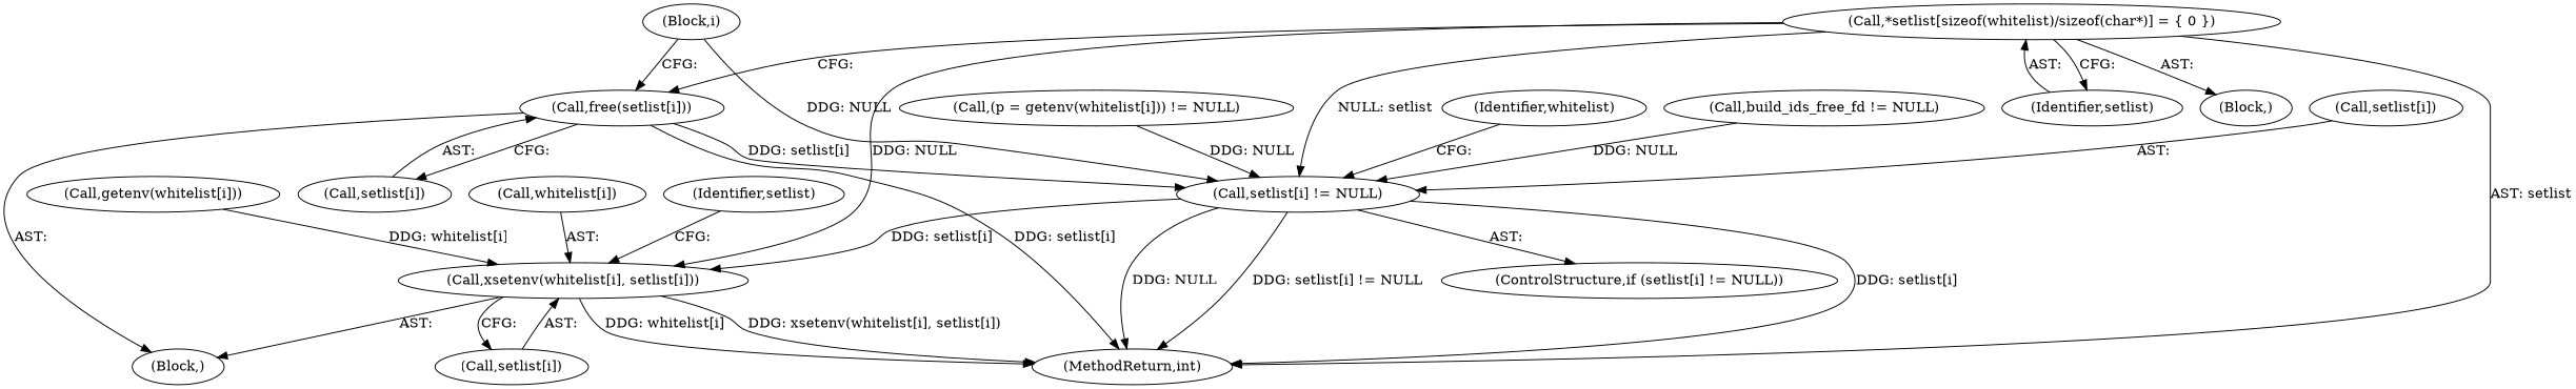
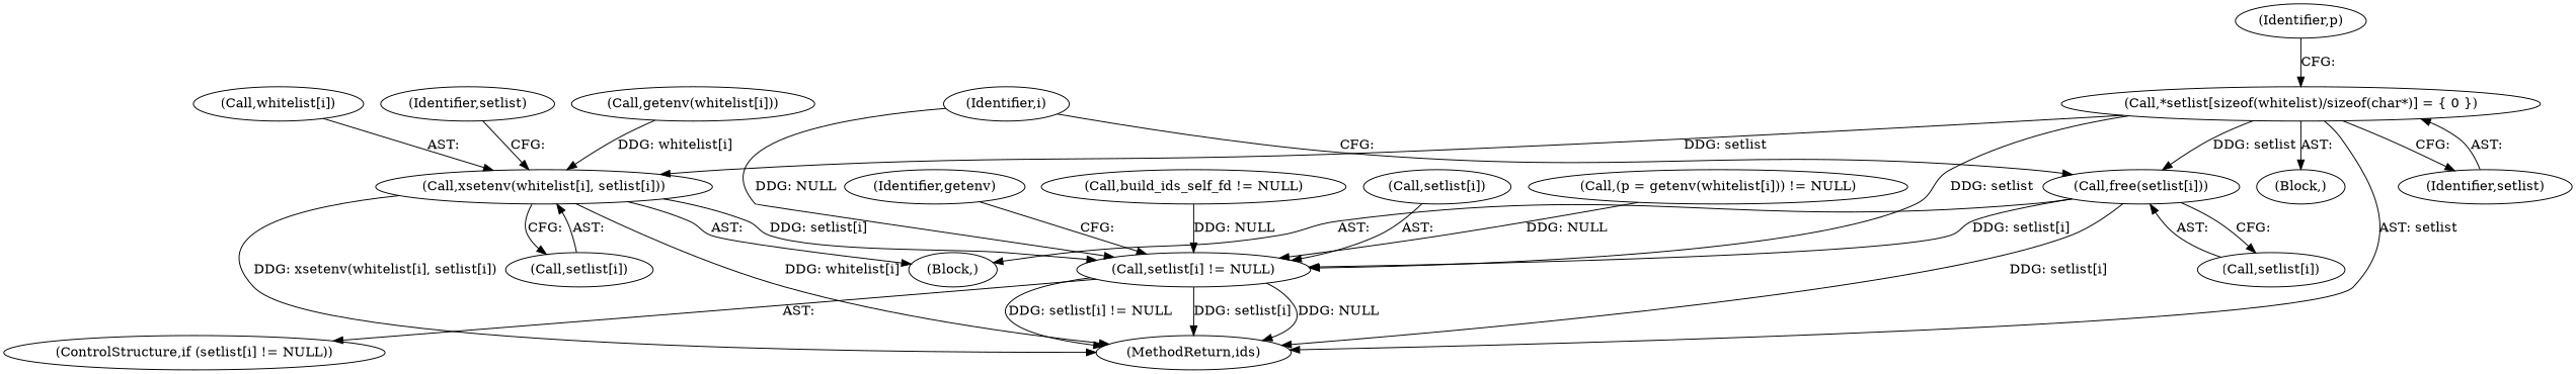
  digraph {
    n1 [label="(Call,*setlist[sizeof(whitelist)/sizeof(char*)] = { 0 })"]
    n2 [label="(Call,setlist[i] != NULL)"]
    n3 [label="(Call,xsetenv(whitelist[i], setlist[i]))"]
    n4 [label="(Call,free(setlist[i]))"]
    n5 [label="(Identifier,setlist)"]
    n6 [label="(Block,)"]
-   n7 [label="(MethodReturn,int)"]
+   n7 [label="(MethodReturn,ids)"]
    n8 [label="(ControlStructure,if (setlist[i] != NULL))"]
    n9 [label="(Block,)"]
    n10 [label="(Call,setlist[i])"]
    n11 [label="(Call,setlist[i])"]
+   n12 [label="(Identifier,p)"]
    n13 [label="(Identifier,setlist)"]
-   n14 [label="(Block,i)"]
-   n15 [label="(Identifier,whitelist)"]
+   n14 [label="(Identifier,i)"]
+   n15 [label="(Identifier,getenv)"]
    n16 [label="(Call,getenv(whitelist[i]))"]
-   n17 [label="(Call,build_ids_free_fd != NULL)"]
+   n17 [label="(Call,build_ids_self_fd != NULL)"]
    n18 [label="(Call,setlist[i])"]
    n19 [label="(Call,(p = getenv(whitelist[i])) != NULL)"]
    n20 [label="(Call,whitelist[i])"]
-   n1 -> n2 [label="NULL: setlist"]
-   n1 -> n3 [label="DDG: NULL"]
-   n1 -> n4 [label="CFG: "]
+   n1 -> n2 [label="DDG: setlist"]
+   n1 -> n3 [label="DDG: setlist"]
+   n1 -> n4 [label="DDG: setlist"]
    n1 -> n5 [label="CFG: "]
    n1 -> n6 [label="AST: "]
    n1 -> n7 [label="AST: setlist"]
-   n2 -> n3 [label="DDG: setlist[i]"]
+   n3 -> n2 [label="DDG: setlist[i]"]
    n2 -> n7 [label="DDG: setlist[i] != NULL"]
    n2 -> n7 [label="DDG: setlist[i]"]
    n2 -> n7 [label="DDG: NULL"]
    n2 -> n8 [label="AST: "]
    n3 -> n7 [label="DDG: whitelist[i]"]
    n3 -> n7 [label="DDG: xsetenv(whitelist[i], setlist[i])"]
    n3 -> n9 [label="AST: "]
    n3 -> n10 [label="CFG: "]
    n4 -> n2 [label="DDG: setlist[i]"]
    n4 -> n7 [label="DDG: setlist[i]"]
    n4 -> n9 [label="AST: "]
    n4 -> n11 [label="CFG: "]
    n5 -> n1 [label="AST: "]
    n10 -> n3 [label="AST: "]
    n11 -> n4 [label="AST: "]
+   n12 -> n1 [label="CFG: "]
    n13 -> n3 [label="CFG: "]
    n14 -> n2 [label="DDG: NULL"]
    n14 -> n4 [label="CFG: "]
    n15 -> n2 [label="CFG: "]
    n16 -> n3 [label="DDG: whitelist[i]"]
    n17 -> n2 [label="DDG: NULL"]
    n18 -> n2 [label="AST: "]
    n19 -> n2 [label="DDG: NULL"]
    n20 -> n3 [label="AST: "]
  }
